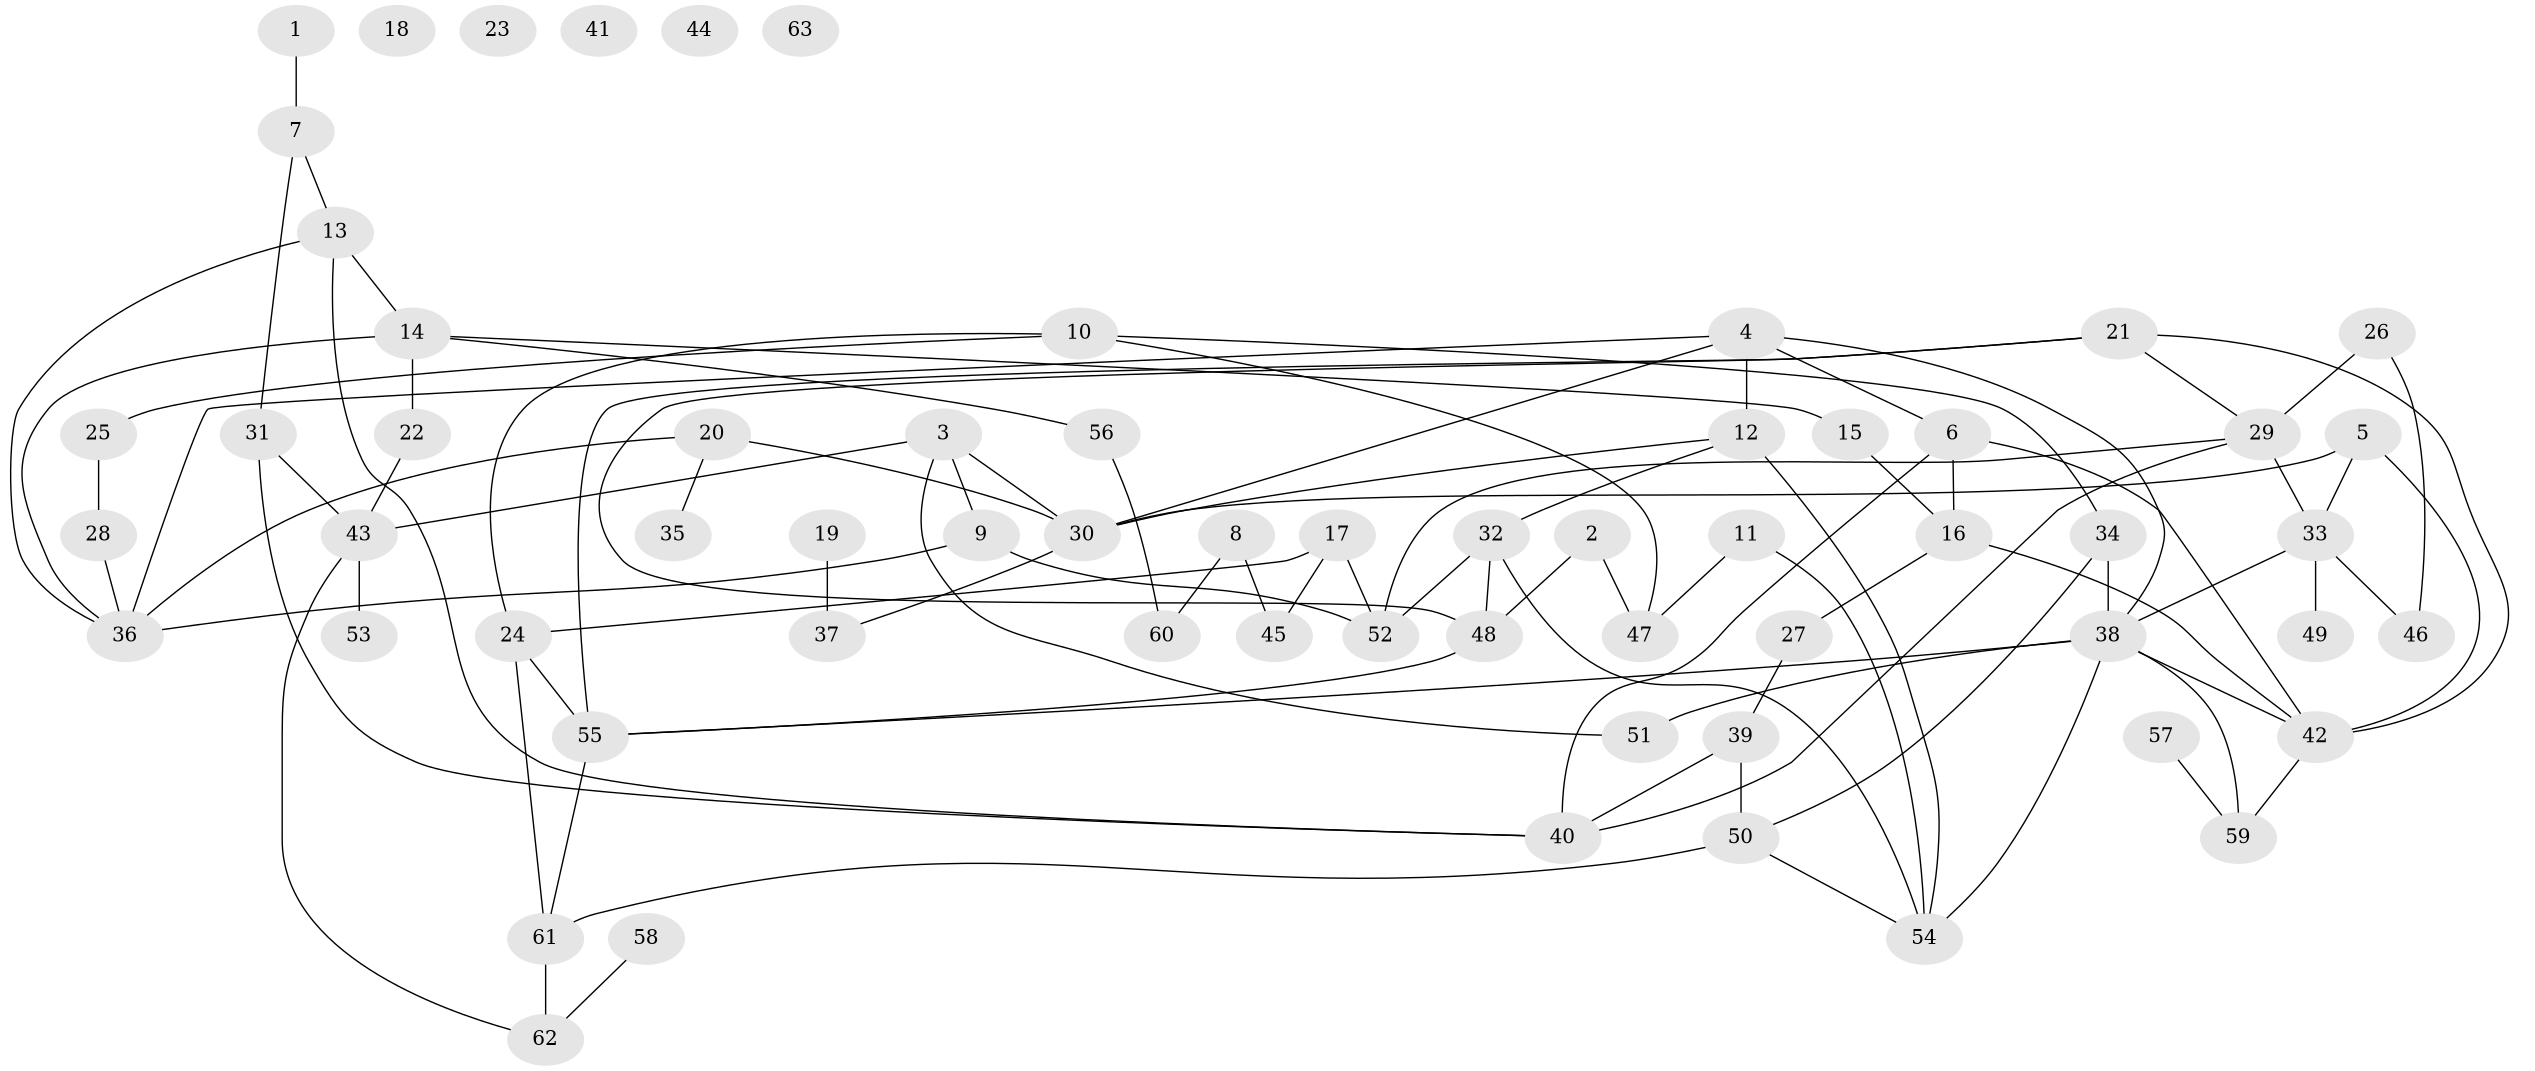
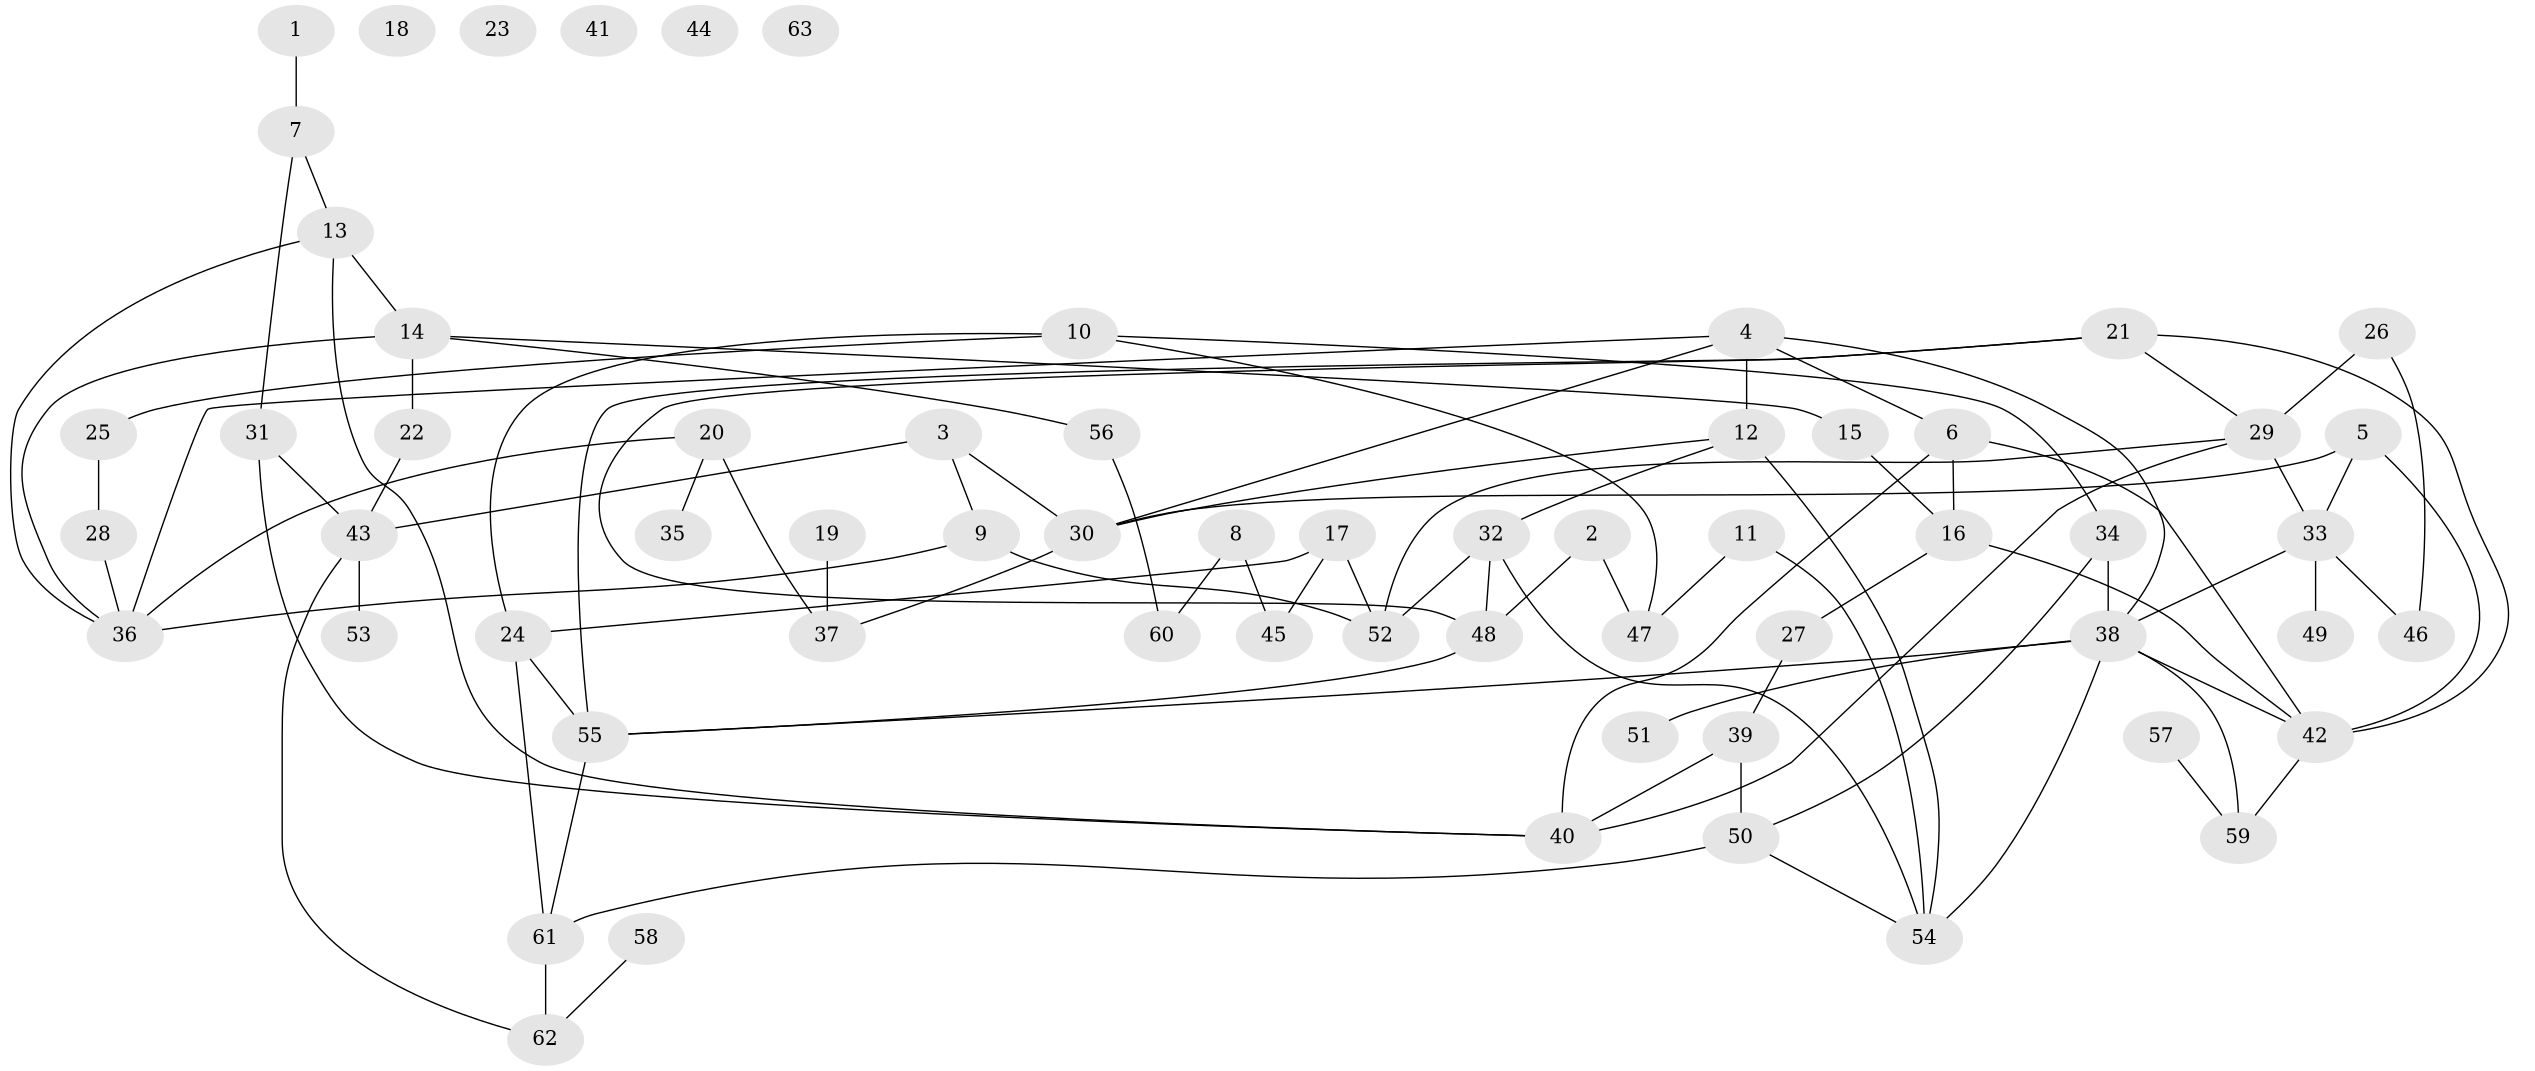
  graph {
    node [color=gray90 style=filled]
    1
    7
    13
    31
    2
    47
    48
    55
    3
    9
    30
    43
    51
    36
    52
    37
    53
    62
    4
    6
    12
    38
    42
    16
    40
    54
    32
    59
    5
    33
    46
    49
    27
    14
    8
    45
    60
    10
    24
    25
    34
    61
    28
    50
    11
    15
    22
    56
    39
    17
    18
    19
    20
    35
    21
    29
    23
    58
    26
    41
    44
    57
    63
    1 -- 7
    7 -- 13
    7 -- 31
    13 -- 36
    13 -- 40
    13 -- 14
    31 -- 43
    31 -- 40
    2 -- 47
    2 -- 48
    48 -- 55
    55 -- 61
    3 -- 9
    3 -- 30
    3 -- 43
-   3 -- 51
    9 -- 36
    9 -- 52
    30 -- 37
    43 -- 53
    43 -- 62
    4 -- 30
    4 -- 36
    4 -- 6
    4 -- 12
    4 -- 38
    6 -- 42
    6 -- 16
    6 -- 40
    12 -- 30
    12 -- 54
    12 -- 32
    38 -- 55
    38 -- 51
    38 -- 42
    38 -- 54
    38 -- 59
    42 -- 59
    16 -- 42
    16 -- 27
    32 -- 48
    32 -- 52
    32 -- 54
    5 -- 30
    5 -- 42
    5 -- 33
    33 -- 38
    33 -- 46
    33 -- 49
    27 -- 39
    14 -- 36
    14 -- 15
    14 -- 22
    14 -- 56
    8 -- 45
    8 -- 60
    10 -- 47
    10 -- 24
    10 -- 25
    10 -- 34
    24 -- 55
    24 -- 61
    25 -- 28
    34 -- 38
    34 -- 50
    61 -- 62
    28 -- 36
    50 -- 54
    50 -- 61
    11 -- 47
    11 -- 54
    15 -- 16
    22 -- 43
    56 -- 60
    39 -- 40
    39 -- 50
    17 -- 52
    17 -- 45
    17 -- 24
    19 -- 37
-   20 -- 30
+   20 -- 37
    20 -- 36
    20 -- 35
    21 -- 48
    21 -- 55
    21 -- 42
    21 -- 29
    29 -- 52
    29 -- 40
    29 -- 33
    58 -- 62
    26 -- 46
    26 -- 29
    57 -- 59
  }
